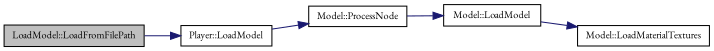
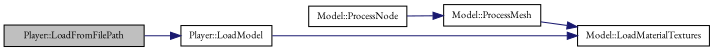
  digraph {
    fontname="EB Garamond"
    rankdir=LR
    node [color=black fontname="EB Garamond" fontsize=10 shape=record]
    edge [color=midnightblue fontname="EB Garamond" fontsize=10 labelfontname=FreeSans labelfontsize=10 style=solid]
-   n1 [fillcolor=grey75 fontcolor=black height=0.2 label="LoadModel::LoadFromFilePath" style=filled width=0.4]
+   n1 [fillcolor=grey75 fontcolor=black height=0.2 label="Player::LoadFromFilePath" style=filled width=0.4]
    n2 [height=0.2 label="Player::LoadModel" width=0.4]
    n3 [height=0.2 label="Model::ProcessNode" width=0.4]
-   n4 [height=0.2 label="Model::LoadModel" width=0.4]
+   n4 [height=0.2 label="Model::ProcessMesh" width=0.4]
    n5 [height=0.2 label="Model::LoadMaterialTextures" width=0.4]
    n1 -> n2
-   n2 -> n3
+   n2 -> n5
    n3 -> n4
    n4 -> n5
  }
